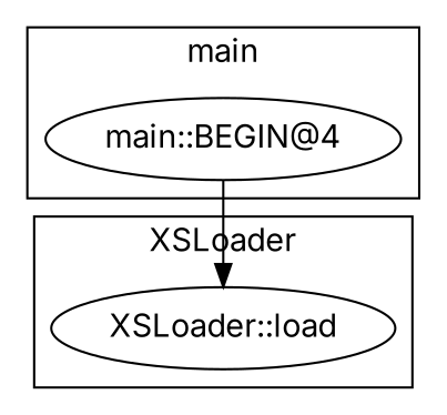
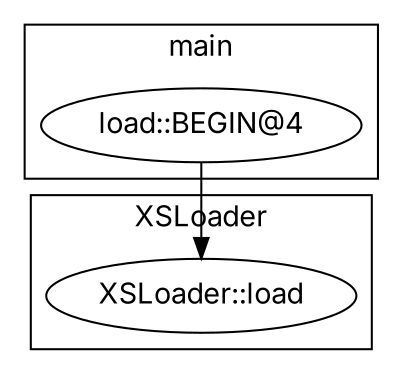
  digraph {
    fontname=Inter
    node [fontname=Inter]
-   "main::BEGIN@4"
+   "main::BEGIN@4" [label="load::BEGIN@4"]
    "XSLoader::load"
    subgraph cluster_1 {
      label=main
      "main::BEGIN@4"
    }
    subgraph cluster_2 {
      label=XSLoader
      "XSLoader::load"
    }
    "main::BEGIN@4" -> "XSLoader::load" [fontname=Inter]
  }
